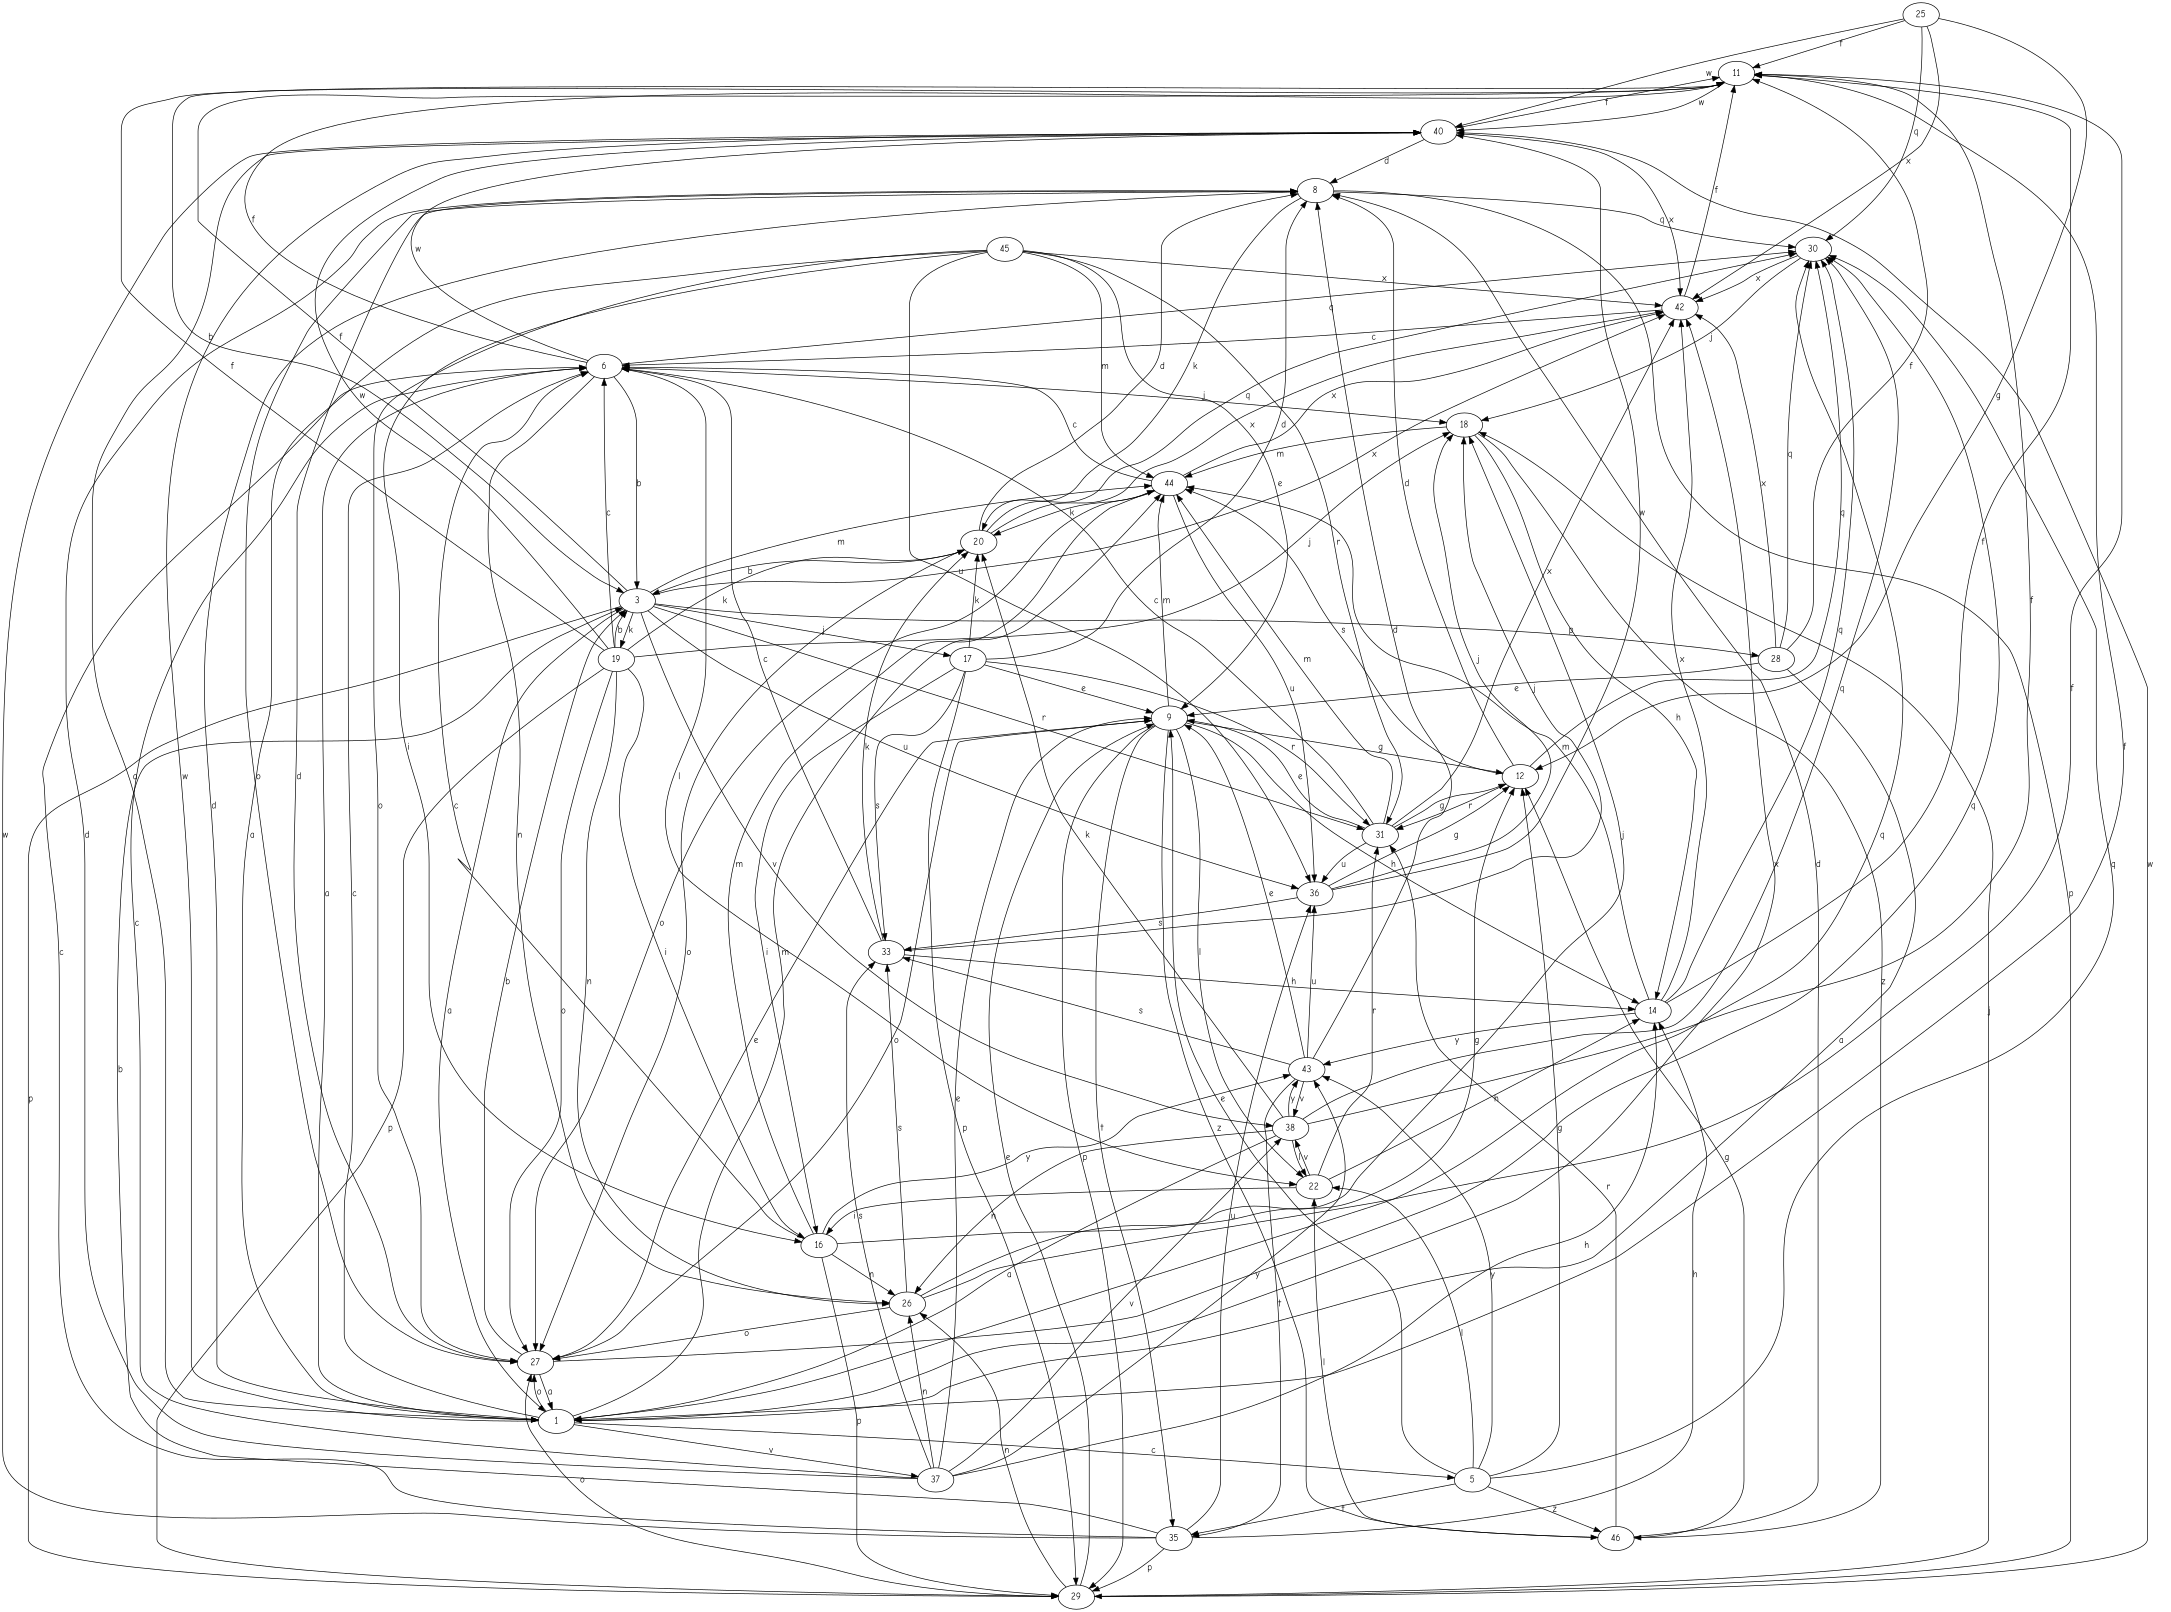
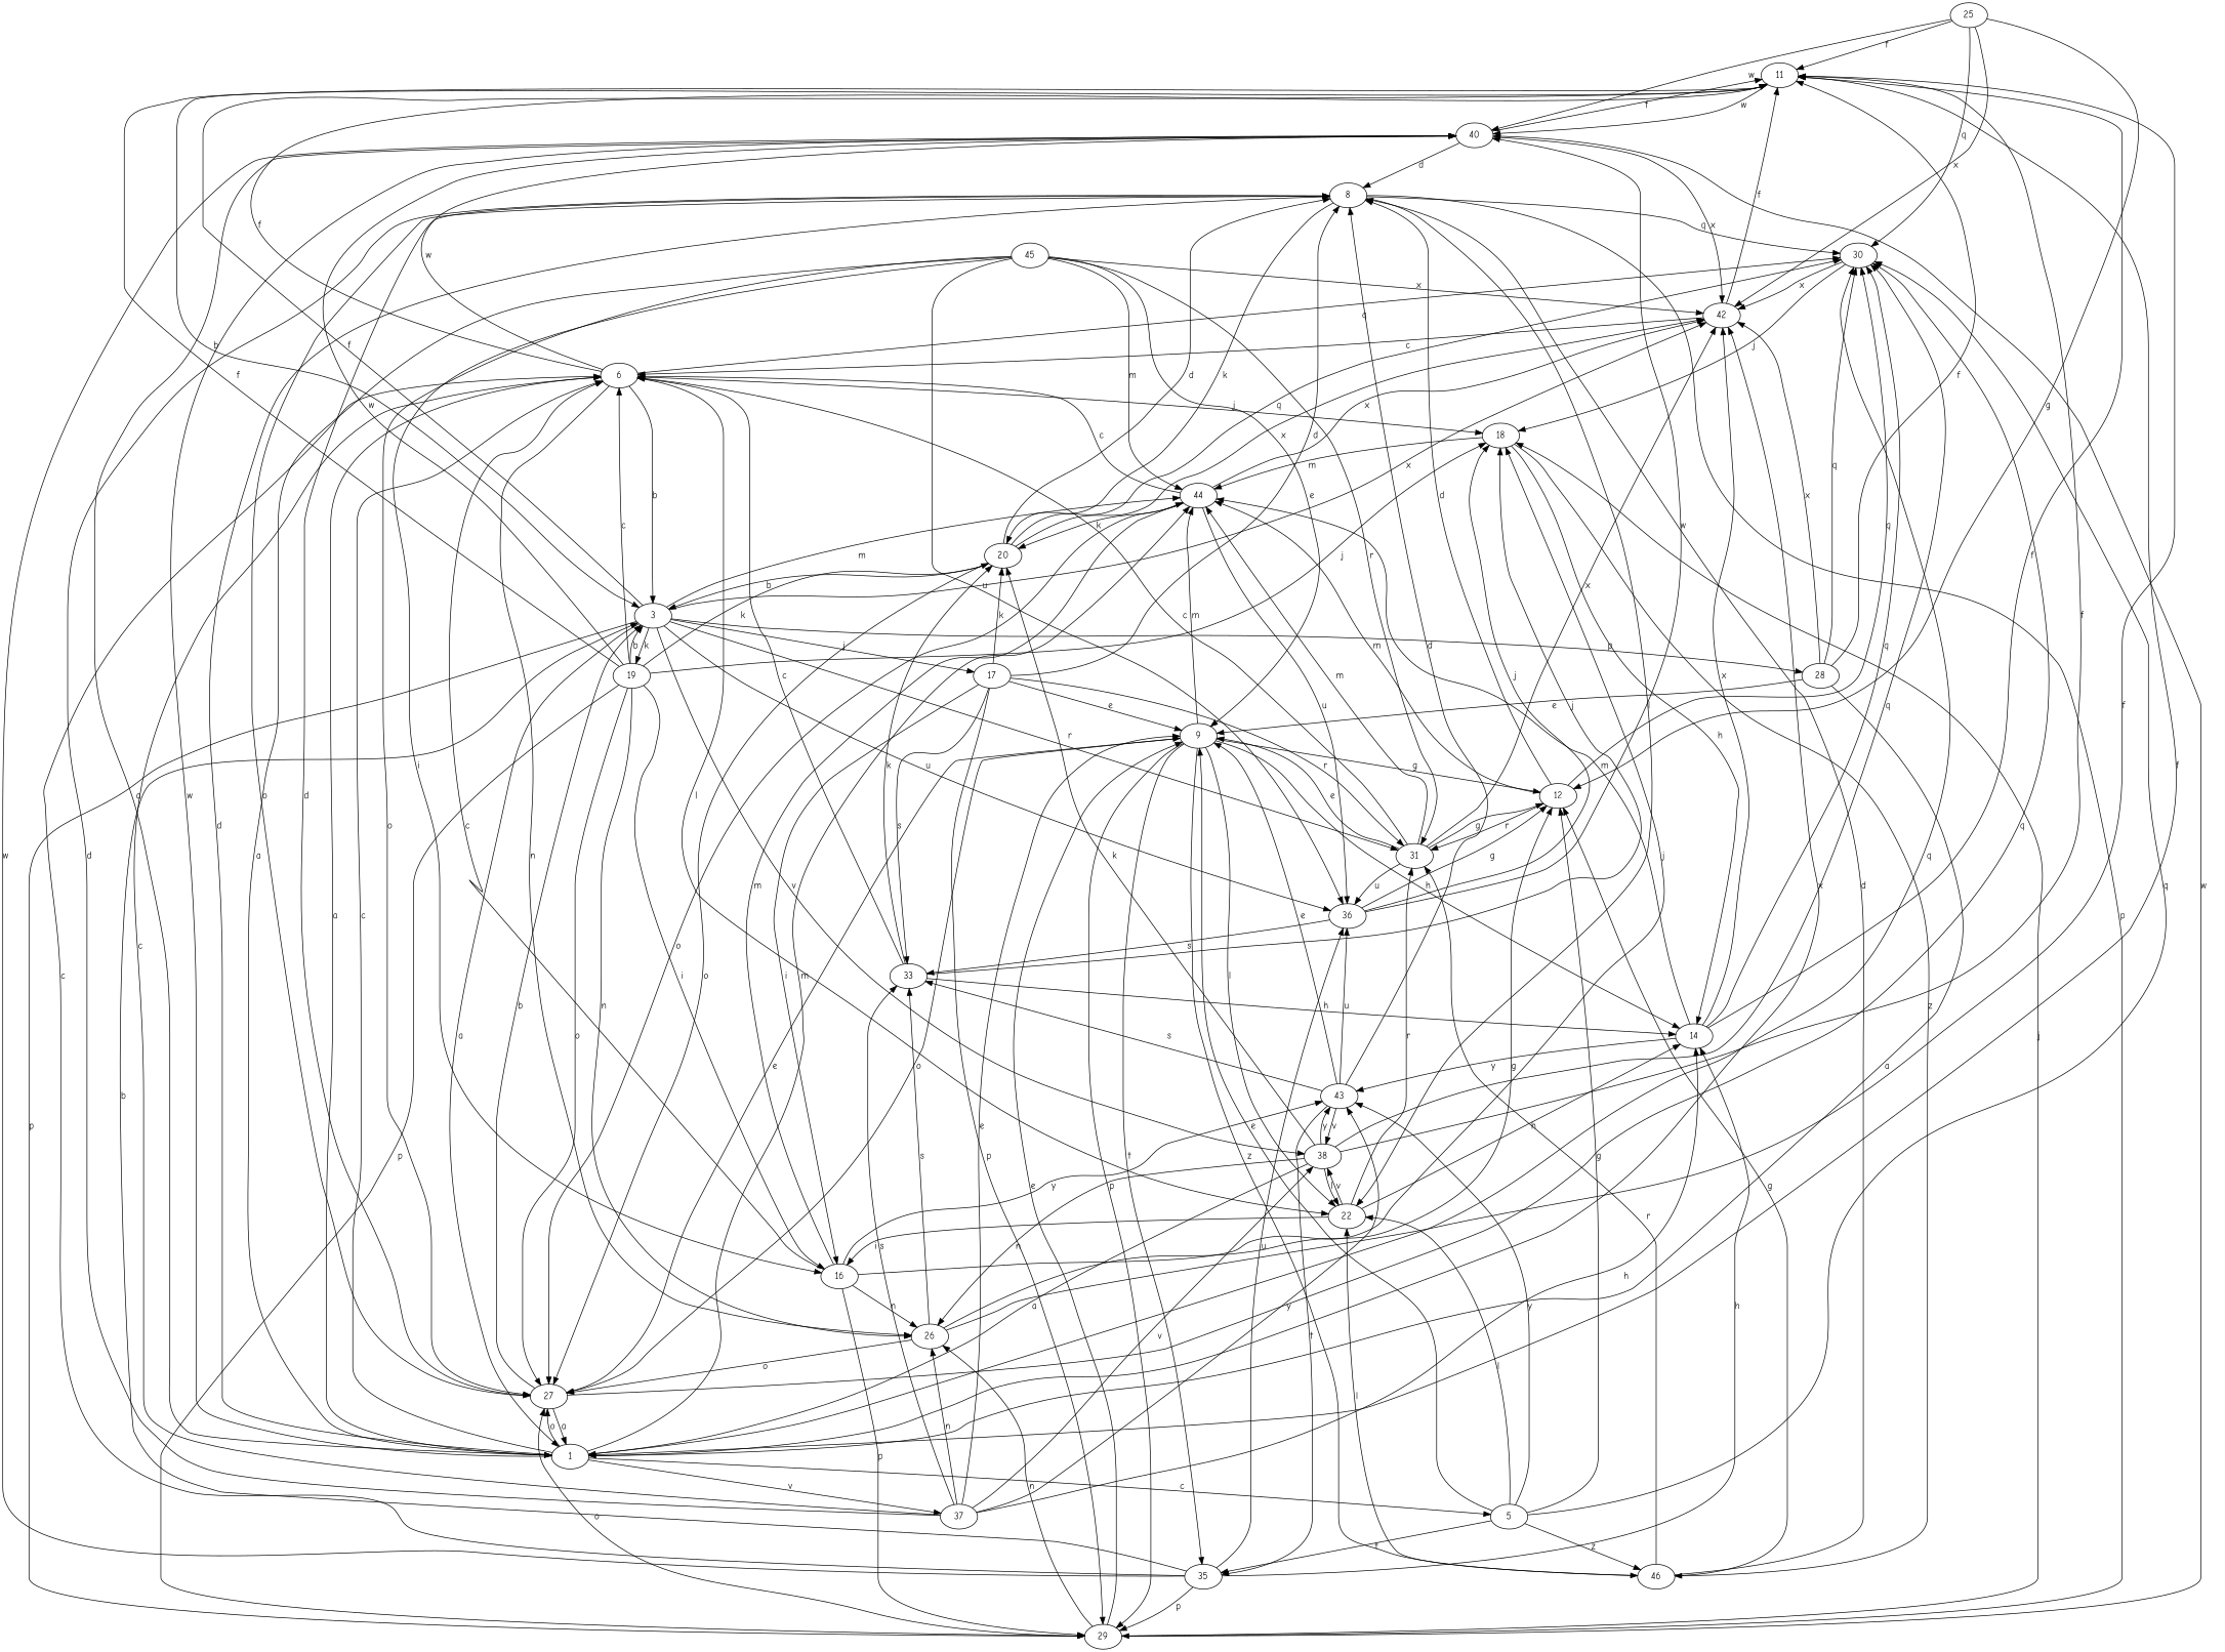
  strict digraph {
    fontname="Comic Neue"
    node [fontname="Comic Neue"]
    edge [fontname="Comic Neue"]
    25
    11
    30
    40
    42
    12
    26
    27
    33
    45
    1
    n12 [label=44]
    31
    36
    9
    16
    5
    6
    8
    37
    22
    35
    43
    46
    3
    18
    29
    20
    38
    14
    17
    19
    28
    25 -> 11 [label=f]
    25 -> 30 [label=q]
    25 -> 40 [label=w]
    25 -> 42 [label=x]
    25 -> 12 [label=g]
    11 -> 40 [label=w]
    11 -> 3 [label=b]
    30 -> 42 [label=x]
    30 -> 18 [label=j]
    40 -> 11 [label=f]
    40 -> 42 [label=x]
    40 -> 1 [label=a]
    40 -> 8 [label=d]
    42 -> 11 [label=f]
    42 -> 6 [label=c]
    12 -> 30 [label=q]
-   12 -> n12 [label=s]
+   12 -> n12 [label=m]
    12 -> 31 [label=r]
    12 -> 8 [label=d]
    26 -> 11 [label=f]
    26 -> 12 [label=g]
    26 -> 27 [label=o]
    26 -> 33 [label=s]
    27 -> 30 [label=q]
    27 -> 1 [label=a]
    27 -> 9 [label=e]
    27 -> 8 [label=d]
    27 -> 3 [label=b]
    33 -> 6 [label=c]
    33 -> 18 [label=j]
    33 -> 20 [label=k]
    33 -> 14 [label=h]
    45 -> 42 [label=x]
    45 -> 27 [label=o]
    45 -> 1 [label=a]
    45 -> n12 [label=m]
    45 -> 31 [label=r]
    45 -> 36 [label=u]
    45 -> 9 [label=e]
    45 -> 16 [label=i]
    1 -> 11 [label=f]
    1 -> 30 [label=q]
    1 -> 40 [label=w]
    1 -> 42 [label=x]
    1 -> 27 [label=o]
    1 -> n12 [label=m]
    1 -> 5 [label=c]
    1 -> 6 [label=c]
    1 -> 8 [label=d]
    1 -> 37 [label=v]
    n12 -> 42 [label=x]
    n12 -> 27 [label=o]
    n12 -> 36 [label=u]
    n12 -> 6 [label=c]
    n12 -> 20 [label=k]
    31 -> 42 [label=x]
    31 -> 12 [label=g]
    31 -> n12 [label=m]
    31 -> 36 [label=u]
    31 -> 9 [label=e]
    31 -> 6 [label=c]
    36 -> 40 [label=w]
    36 -> 12 [label=g]
    36 -> 33 [label=s]
    36 -> 18 [label=j]
    9 -> 12 [label=g]
    9 -> 27 [label=o]
    9 -> n12 [label=m]
    9 -> 22 [label=l]
    9 -> 35 [label=t]
    9 -> 46 [label=z]
    9 -> 29 [label=p]
    9 -> 14 [label=h]
    16 -> 26 [label=n]
    16 -> n12 [label=m]
    16 -> 6 [label=c]
    16 -> 43 [label=y]
    16 -> 18 [label=j]
    16 -> 29 [label=p]
    5 -> 30 [label=q]
    5 -> 12 [label=g]
    5 -> 9 [label=e]
    5 -> 22 [label=l]
    5 -> 35 [label=t]
    5 -> 43 [label=y]
    5 -> 46 [label=z]
    6 -> 11 [label=f]
    6 -> 30 [label=q]
    6 -> 40 [label=w]
    6 -> 26 [label=n]
    6 -> 1 [label=a]
    6 -> 22 [label=l]
    6 -> 3 [label=b]
    6 -> 18 [label=j]
    8 -> 30 [label=q]
    8 -> 27 [label=o]
+   8 -> 22 [label=l]
    8 -> 29 [label=p]
    8 -> 20 [label=k]
    37 -> 26 [label=n]
    37 -> 33 [label=s]
    37 -> 9 [label=e]
    37 -> 6 [label=c]
    37 -> 8 [label=d]
    37 -> 43 [label=y]
    37 -> 38 [label=v]
    37 -> 14 [label=h]
    22 -> 31 [label=r]
    22 -> 16 [label=i]
    22 -> 38 [label=v]
    22 -> 14 [label=h]
    35 -> 40 [label=w]
    35 -> 36 [label=u]
    35 -> 6 [label=c]
    35 -> 3 [label=b]
    35 -> 29 [label=p]
    35 -> 14 [label=h]
    43 -> 33 [label=s]
    43 -> 36 [label=u]
    43 -> 9 [label=e]
    43 -> 8 [label=d]
    43 -> 35 [label=t]
    43 -> 38 [label=v]
    46 -> 12 [label=g]
    46 -> 31 [label=r]
    46 -> 8 [label=d]
    46 -> 22 [label=l]
    3 -> 11 [label=f]
    3 -> 42 [label=x]
    3 -> 1 [label=a]
    3 -> n12 [label=m]
    3 -> 31 [label=r]
    3 -> 36 [label=u]
    3 -> 29 [label=p]
    3 -> 38 [label=v]
    3 -> 17 [label=j]
    3 -> 19 [label=k]
    3 -> 28 [label=p]
    18 -> n12 [label=m]
    18 -> 46 [label=z]
    18 -> 14 [label=h]
    29 -> 40 [label=w]
    29 -> 26 [label=n]
    29 -> 27 [label=o]
    29 -> 9 [label=e]
    29 -> 18 [label=j]
    20 -> 30 [label=q]
    20 -> 42 [label=x]
    20 -> 27 [label=o]
    20 -> 8 [label=d]
    20 -> 3 [label=b]
    38 -> 11 [label=f]
    38 -> 30 [label=q]
    38 -> 26 [label=n]
    38 -> 1 [label=a]
    38 -> 22 [label=l]
    38 -> 43 [label=y]
    38 -> 20 [label=k]
    14 -> 11 [label=f]
    14 -> 30 [label=q]
    14 -> 42 [label=x]
    14 -> n12 [label=m]
    14 -> 43 [label=y]
    17 -> 33 [label=s]
    17 -> 31 [label=r]
    17 -> 9 [label=e]
    17 -> 16 [label=i]
    17 -> 8 [label=d]
    17 -> 29 [label=p]
    17 -> 20 [label=k]
    19 -> 11 [label=f]
    19 -> 40 [label=w]
    19 -> 26 [label=n]
    19 -> 27 [label=o]
    19 -> 16 [label=i]
    19 -> 6 [label=c]
    19 -> 3 [label=b]
    19 -> 18 [label=j]
    19 -> 29 [label=p]
    19 -> 20 [label=k]
    28 -> 11 [label=f]
    28 -> 30 [label=q]
    28 -> 42 [label=x]
    28 -> 1 [label=a]
    28 -> 9 [label=e]
  }
